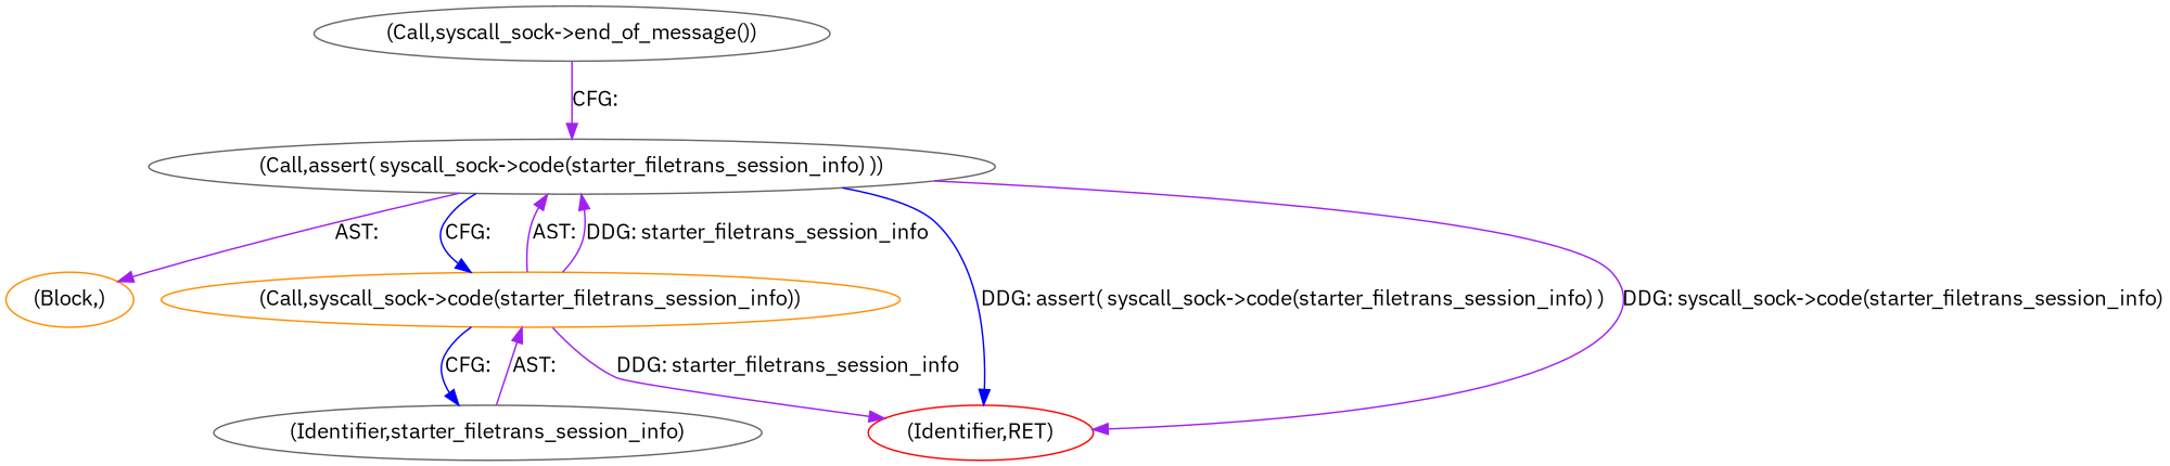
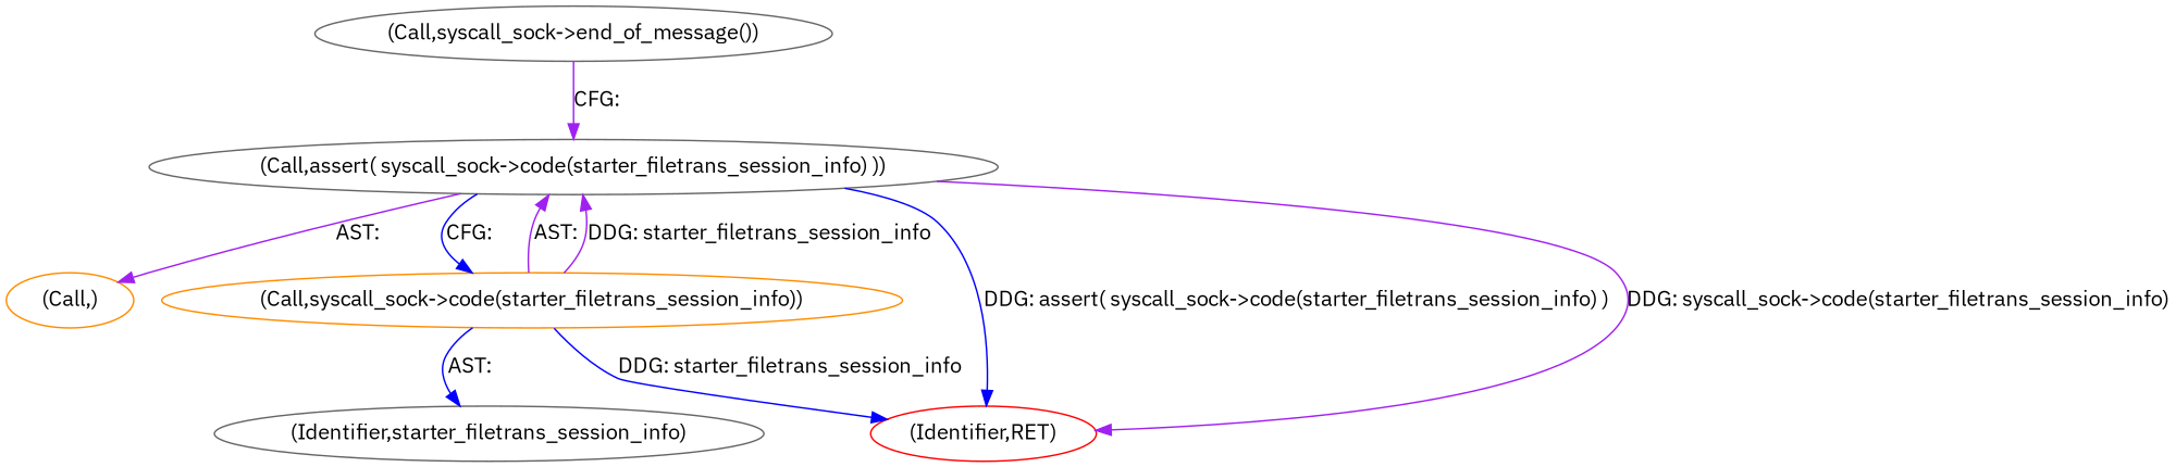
  digraph {
    fontname="IBM Plex Sans"
    node [color=gray40 fontname="IBM Plex Sans"]
    edge [color=purple fontname="IBM Plex Sans"]
    n1 [label="(Call,assert( syscall_sock->code(starter_filetrans_session_info) ))"]
    n2 [color=darkorange label="(Call,syscall_sock->code(starter_filetrans_session_info))"]
-   n3 [color=darkorange label="(Block,)"]
+   n3 [color=darkorange label="(Call,)"]
    n4 [color=red label="(Identifier,RET)"]
    n5 [label="(Identifier,starter_filetrans_session_info)"]
    n6 [label="(Call,syscall_sock->end_of_message())"]
    n1 -> n2 [color=blue label="CFG: "]
    n1 -> n3 [label="AST: "]
    n1 -> n4 [color=blue label="DDG: assert( syscall_sock->code(starter_filetrans_session_info) )"]
    n1 -> n4 [label="DDG: syscall_sock->code(starter_filetrans_session_info)"]
    n2 -> n1 [label="AST: "]
    n2 -> n1 [label="DDG: starter_filetrans_session_info"]
-   n2 -> n4 [label="DDG: starter_filetrans_session_info"]
-   n2 -> n5 [color=blue label="CFG: "]
-   n5 -> n2 [label="AST: "]
+   n2 -> n4 [color=blue label="DDG: starter_filetrans_session_info"]
+   n2 -> n5 [color=blue label="AST: "]
    n6 -> n1 [label="CFG: "]
  }
